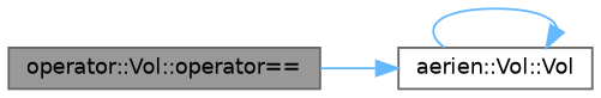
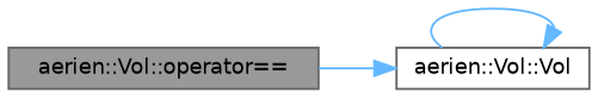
  digraph {
    rankdir=LR
    node [fontname=Helvetica fontsize=10 shape=box style=filled]
    edge [color=steelblue1 fontname=Helvetica fontsize=10 labelfontname=Helvetica labelfontsize=10 style=solid]
-   n1 [color=gray40 fillcolor=grey60 fontcolor=black height=0.2 label="operator::Vol::operator==" width=0.4]
+   n1 [color=gray40 fillcolor=grey60 fontcolor=black height=0.2 label="aerien::Vol::operator==" width=0.4]
    n2 [color=grey40 fillcolor=white height=0.2 label="aerien::Vol::Vol" width=0.4]
    n1 -> n2
    n2 -> n2
  }
